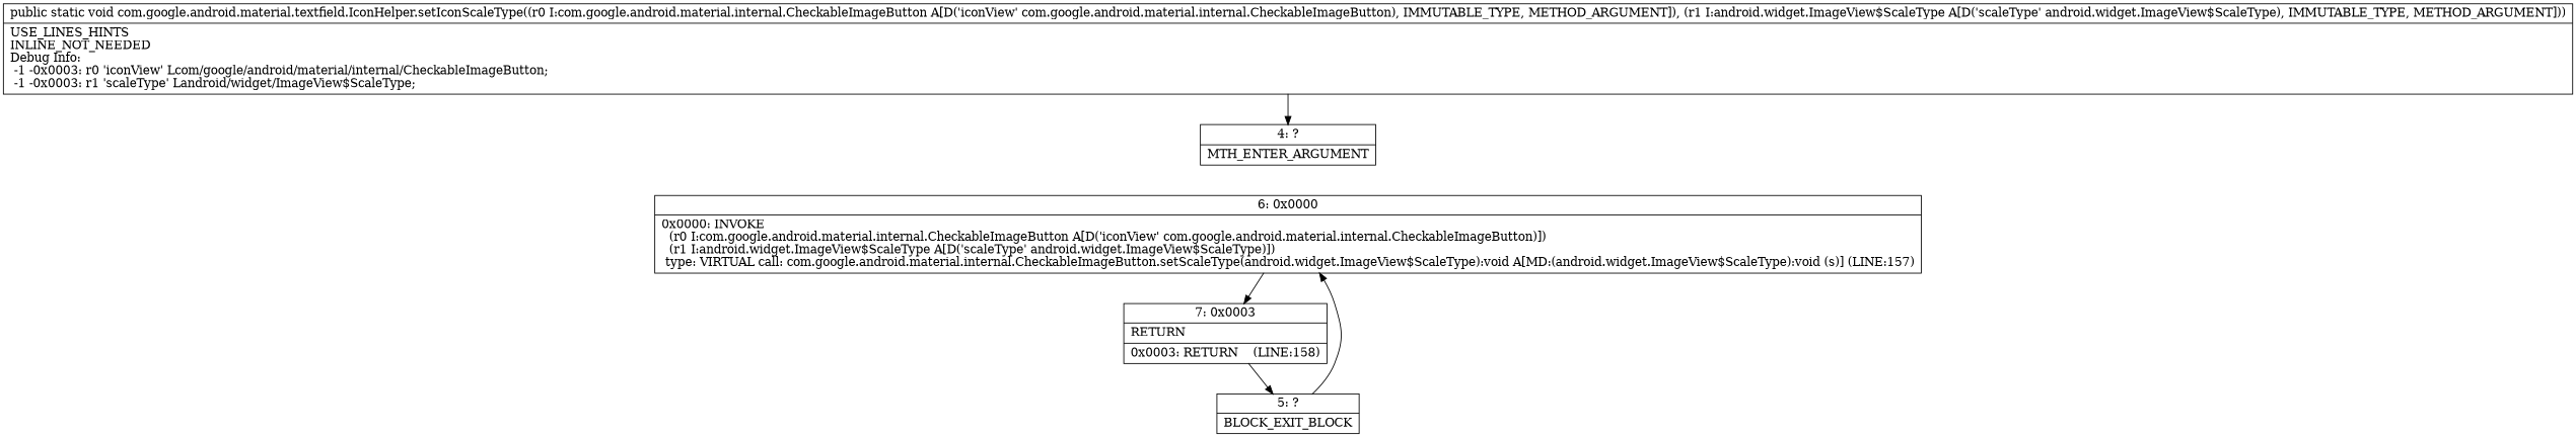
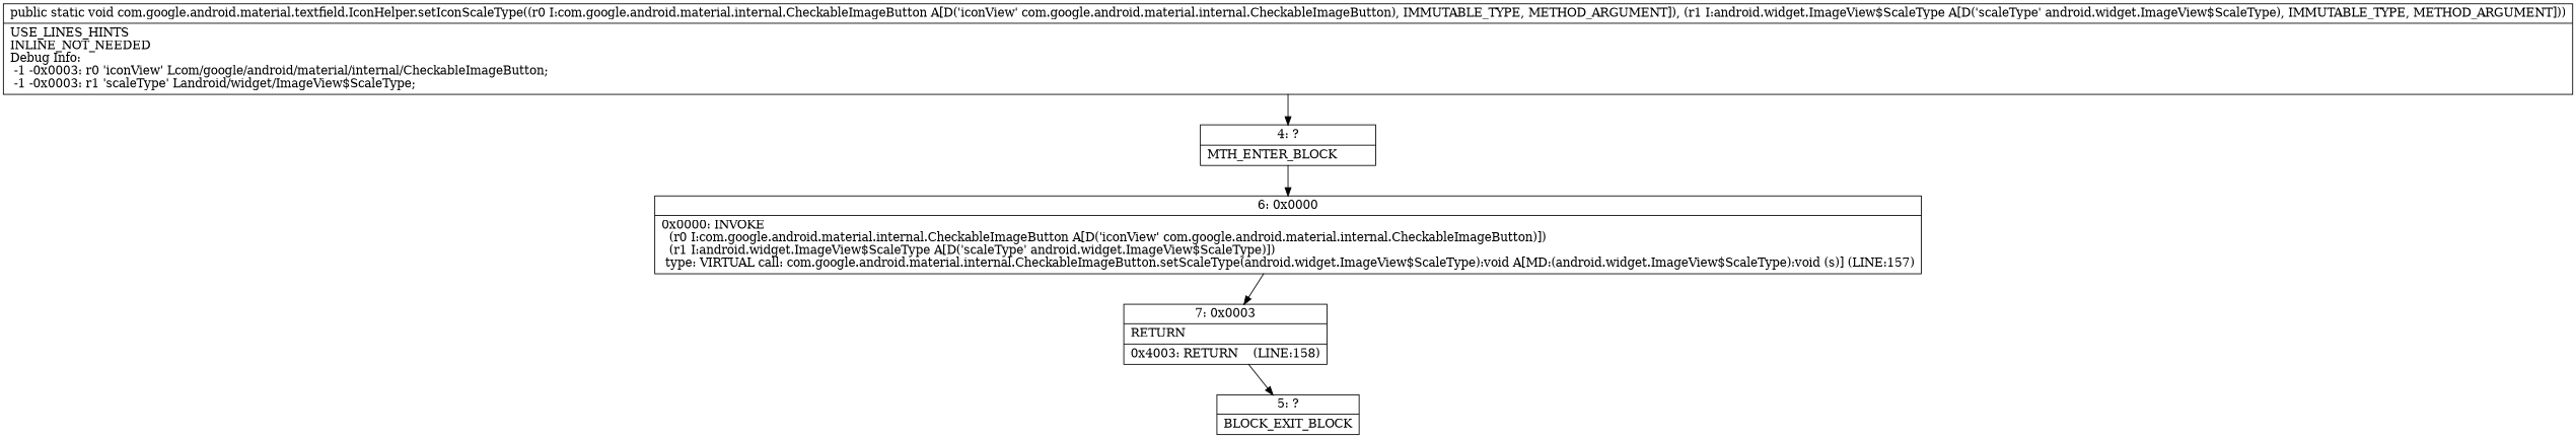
  digraph {
    node [shape=record]
-   n1 [label="{4\:\ ?|MTH_ENTER_ARGUMENT\l}"]
+   n1 [label="{4\:\ ?|MTH_ENTER_BLOCK\l}"]
    n2 [label="{6\:\ 0x0000|0x0000: INVOKE  \l  (r0 I:com.google.android.material.internal.CheckableImageButton A[D('iconView' com.google.android.material.internal.CheckableImageButton)])\l  (r1 I:android.widget.ImageView$ScaleType A[D('scaleType' android.widget.ImageView$ScaleType)])\l type: VIRTUAL call: com.google.android.material.internal.CheckableImageButton.setScaleType(android.widget.ImageView$ScaleType):void A[MD:(android.widget.ImageView$ScaleType):void (s)] (LINE:157)\l}"]
-   n3 [label="{7\:\ 0x0003|RETURN\l|0x0003: RETURN    (LINE:158)\l}"]
+   n3 [label="{7\:\ 0x0003|RETURN\l|0x4003: RETURN    (LINE:158)\l}"]
    n4 [label="{5\:\ ?|BLOCK_EXIT_BLOCK\l}"]
    n5 [label="{public static void com.google.android.material.textfield.IconHelper.setIconScaleType((r0 I:com.google.android.material.internal.CheckableImageButton A[D('iconView' com.google.android.material.internal.CheckableImageButton), IMMUTABLE_TYPE, METHOD_ARGUMENT]), (r1 I:android.widget.ImageView$ScaleType A[D('scaleType' android.widget.ImageView$ScaleType), IMMUTABLE_TYPE, METHOD_ARGUMENT]))  | USE_LINES_HINTS\lINLINE_NOT_NEEDED\lDebug Info:\l  \-1 \-0x0003: r0 'iconView' Lcom\/google\/android\/material\/internal\/CheckableImageButton;\l  \-1 \-0x0003: r1 'scaleType' Landroid\/widget\/ImageView$ScaleType;\l}"]
-   n4 -> n2
+   n1 -> n2
    n2 -> n3
    n3 -> n4
    n5 -> n1
  }
